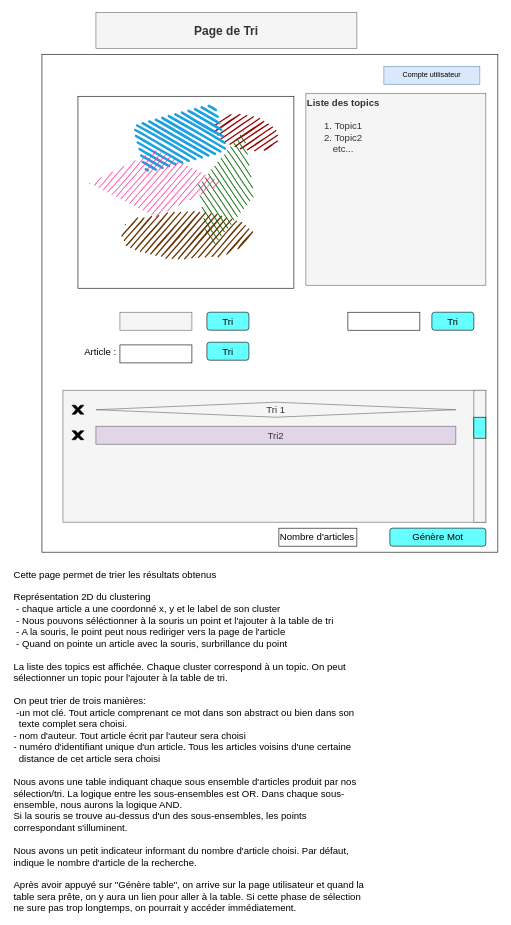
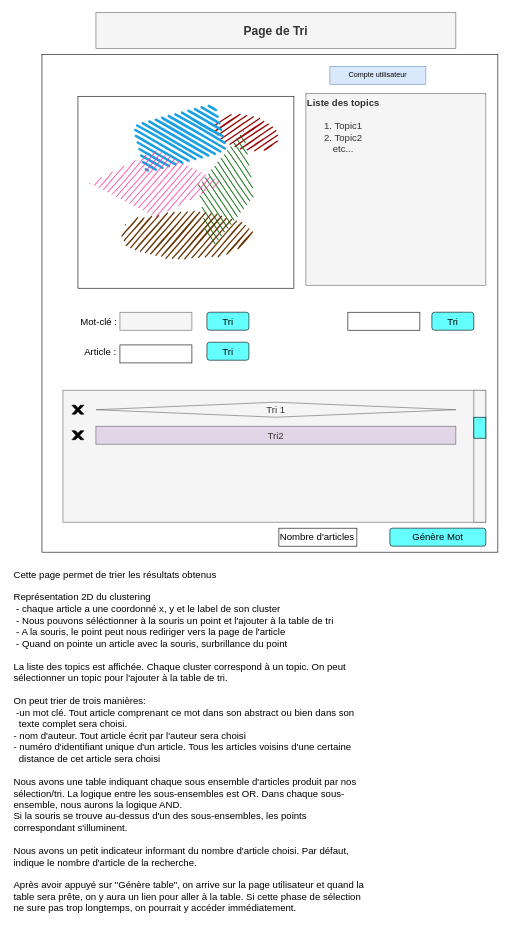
  <mxCell id="0" />
  <mxCell id="1" parent="0" />
  <mxCell id="2" value="" style="rounded=0;whiteSpace=wrap;html=1;" parent="1" vertex="1"><mxGeometry x="69" y="90" width="760" height="830" as="geometry" /></mxCell>
- <mxCell id="3" value="&lt;font style=&quot;font-size: 20px&quot;&gt;&lt;b&gt;Page de Tri&lt;/b&gt;&lt;/font&gt;" style="text;html=1;align=center;verticalAlign=middle;whiteSpace=wrap;rounded=0;fillColor=#f5f5f5;strokeColor=#666666;fontColor=#333333;" parent="1" vertex="1"><mxGeometry x="159" y="20" width="435" height="60" as="geometry" /></mxCell>
+ <mxCell id="3" value="&lt;font style=&quot;font-size: 20px&quot;&gt;&lt;b&gt;Page de Tri&lt;/b&gt;&lt;/font&gt;" style="text;html=1;align=center;verticalAlign=middle;whiteSpace=wrap;rounded=0;fillColor=#f5f5f5;strokeColor=#666666;fontColor=#333333;" parent="1" vertex="1"><mxGeometry x="159" y="20" width="600" height="60" as="geometry" /></mxCell>
  <mxCell id="4" value="" style="rounded=0;whiteSpace=wrap;html=1;" parent="1" vertex="1"><mxGeometry x="129" y="160" width="360" height="320" as="geometry" /></mxCell>
  <mxCell id="5" value="" style="ellipse;whiteSpace=wrap;html=1;strokeWidth=2;fillWeight=2;hachureGap=8;fillColor=#990000;fillStyle=dots;sketch=1;strokeColor=none;rotation=15;" parent="1" vertex="1"><mxGeometry x="349" y="190" width="120" height="60" as="geometry" /></mxCell>
  <mxCell id="6" value="" style="rounded=1;whiteSpace=wrap;html=1;strokeWidth=2;fillWeight=4;hachureGap=8;hachureAngle=45;fillColor=#1ba1e2;sketch=1;fillStyle=dots;strokeColor=none;rotation=-15;" parent="1" vertex="1"><mxGeometry x="229" y="190" width="140" height="80" as="geometry" /></mxCell>
  <mxCell id="7" value="" style="rhombus;whiteSpace=wrap;html=1;strokeWidth=2;fillWeight=-1;hachureGap=8;fillStyle=dots;fillColor=#006600;sketch=1;strokeColor=none;rotation=105;" parent="1" vertex="1"><mxGeometry x="279" y="270" width="200" height="90" as="geometry" /></mxCell>
  <mxCell id="8" value="" style="rhombus;whiteSpace=wrap;html=1;strokeWidth=2;fillWeight=-1;hachureGap=8;fillStyle=dots;sketch=1;strokeColor=none;fillColor=#FF3399;" parent="1" vertex="1"><mxGeometry x="149" y="250" width="220" height="110" as="geometry" /></mxCell>
  <mxCell id="9" value="" style="ellipse;whiteSpace=wrap;html=1;strokeWidth=2;fillWeight=2;hachureGap=8;fillStyle=dots;sketch=1;strokeColor=none;fillColor=#663300;" parent="1" vertex="1"><mxGeometry x="193" y="350" width="230" height="80" as="geometry" /></mxCell>
  <mxCell id="10" value="&lt;div style=&quot;text-align: center&quot;&gt;&lt;b&gt;Liste des topics&lt;/b&gt;&lt;/div&gt;&lt;div style=&quot;text-align: center&quot;&gt;&lt;span&gt;&lt;br&gt;&lt;/span&gt;&lt;/div&gt;&lt;div style=&quot;text-align: center&quot;&gt;1. Topic1&lt;/div&gt;&lt;div style=&quot;text-align: center&quot;&gt;2. Topic2&lt;/div&gt;&lt;div style=&quot;text-align: center&quot;&gt;etc...&lt;/div&gt;" style="text;strokeColor=#666666;fillColor=#f5f5f5;html=1;whiteSpace=wrap;verticalAlign=top;overflow=hidden;fontColor=#333333;fontSize=16;" parent="1" vertex="1"><mxGeometry x="509" y="155" width="300" height="320" as="geometry" /></mxCell>
  <mxCell id="11" value="" style="rounded=0;whiteSpace=wrap;html=1;fontSize=16;fillColor=#f5f5f5;strokeColor=#666666;fontColor=#333333;" parent="1" vertex="1"><mxGeometry x="199" y="520" width="120" height="30" as="geometry" /></mxCell>
+ <mxCell id="12" value="Mot-clé :" style="text;html=1;strokeColor=none;fillColor=none;align=center;verticalAlign=middle;whiteSpace=wrap;rounded=0;fontSize=16;" parent="1" vertex="1"><mxGeometry x="129" y="525" width="70" height="20" as="geometry" /></mxCell>
  <mxCell id="13" value="Tri" style="rounded=1;whiteSpace=wrap;html=1;fontSize=16;fillColor=#66FFFF;" parent="1" vertex="1"><mxGeometry x="344" y="520" width="70" height="30" as="geometry" /></mxCell>
  <mxCell id="14" value="" style="rounded=0;whiteSpace=wrap;html=1;fillColor=#f5f5f5;fontSize=16;strokeColor=#666666;fontColor=#333333;" parent="1" vertex="1"><mxGeometry x="104" y="650" width="705" height="220" as="geometry" /></mxCell>
  <mxCell id="15" value="" style="rounded=0;whiteSpace=wrap;html=1;fillColor=#f5f5f5;fontSize=16;strokeColor=#666666;fontColor=#333333;" parent="1" vertex="1"><mxGeometry x="789" y="650" width="20" height="220" as="geometry" /></mxCell>
  <mxCell id="16" value="" style="rounded=0;whiteSpace=wrap;html=1;fillColor=#66FFFF;fontSize=16;" parent="1" vertex="1"><mxGeometry x="789" y="695" width="20" height="35" as="geometry" /></mxCell>
  <mxCell id="17" value="Tri 1" style="rhombus;whiteSpace=wrap;html=1;fillColor=#f5f5f5;fontSize=16;strokeColor=#666666;fontColor=#333333;" parent="1" vertex="1"><mxGeometry x="159" y="670" width="600" height="25" as="geometry" /></mxCell>
  <mxCell id="18" value="Tri2" style="rounded=0;whiteSpace=wrap;html=1;fillColor=#e1d5e7;fontSize=16;strokeColor=#666666;fontColor=#333333;" parent="1" vertex="1"><mxGeometry x="159" y="710" width="600" height="30" as="geometry" /></mxCell>
  <mxCell id="19" value="" style="verticalLabelPosition=bottom;verticalAlign=top;html=1;shape=mxgraph.basic.x;fontSize=16;fillColor=#000000;" parent="1" vertex="1"><mxGeometry x="119" y="675" width="20" height="15" as="geometry" /></mxCell>
  <mxCell id="20" value="" style="verticalLabelPosition=bottom;verticalAlign=top;html=1;shape=mxgraph.basic.x;fontSize=16;fillColor=#000000;" parent="1" vertex="1"><mxGeometry x="119" y="717.5" width="20" height="15" as="geometry" /></mxCell>
  <mxCell id="21" value="" style="rounded=0;whiteSpace=wrap;html=1;fontSize=16;fillColor=#FFFFFF;" parent="1" vertex="1"><mxGeometry x="579" y="520" width="120" height="30" as="geometry" /></mxCell>
  <mxCell id="22" value="Tri" style="rounded=1;whiteSpace=wrap;html=1;fontSize=16;fillColor=#66FFFF;" parent="1" vertex="1"><mxGeometry x="719" y="520" width="70" height="30" as="geometry" /></mxCell>
  <mxCell id="23" value="&lt;font style=&quot;font-size: 16px ; font-weight: normal&quot;&gt;Article :&lt;/font&gt;" style="text;strokeColor=none;fillColor=none;html=1;fontSize=16;fontStyle=1;verticalAlign=middle;align=center;" parent="1" vertex="1"><mxGeometry x="129" y="564.5" width="74" height="40" as="geometry" /></mxCell>
  <mxCell id="24" value="" style="rounded=0;whiteSpace=wrap;html=1;fontSize=16;fillColor=#FFFFFF;" parent="1" vertex="1"><mxGeometry x="199" y="574.5" width="120" height="30" as="geometry" /></mxCell>
  <mxCell id="25" value="Tri" style="rounded=1;whiteSpace=wrap;html=1;fontSize=16;fillColor=#66FFFF;" parent="1" vertex="1"><mxGeometry x="344" y="570" width="70" height="30" as="geometry" /></mxCell>
  <mxCell id="26" value="Génère Mot" style="rounded=1;whiteSpace=wrap;html=1;fontSize=16;fillColor=#66FFFF;" parent="1" vertex="1"><mxGeometry x="649" y="880" width="160" height="30" as="geometry" /></mxCell>
  <mxCell id="27" value="Cette page permet de trier les résultats obtenus&lt;br&gt;&lt;br&gt;Représentation 2D du clustering&lt;br&gt;&amp;nbsp;- chaque article a une coordonné x, y et le label de son cluster&lt;br&gt;&amp;nbsp;- Nous pouvons séléctionner à la souris un point et l'ajouter à la table de tri&lt;br&gt;&amp;nbsp;- A la souris, le point peut nous rediriger vers la page de l'article&lt;br&gt;&amp;nbsp;- Quand on pointe un article avec la souris, surbrillance du point&lt;br&gt;&lt;br&gt;La liste des topics est affichée. Chaque cluster correspond à un topic. On peut sélectionner un topic pour l'ajouter à la table de tri.&lt;br&gt;&lt;br&gt;On peut trier de trois manières:&lt;br&gt;&amp;nbsp;-un mot clé. Tout article comprenant ce mot dans son abstract ou bien dans son&amp;nbsp; &amp;nbsp; &amp;nbsp; texte complet sera choisi.&lt;br&gt;- nom d'auteur. Tout article écrit par l'auteur sera choisi&lt;br&gt;- numéro d'identifiant unique d'un article. Tous les articles voisins d'une certaine&amp;nbsp; &amp;nbsp; &amp;nbsp; &amp;nbsp; distance de cet article sera choisi&lt;br&gt;&lt;br&gt;Nous avons une table indiquant chaque sous ensemble d'articles produit par nos sélection/tri. La logique entre les sous-ensembles est OR. Dans chaque sous-ensemble, nous aurons la logique AND.&lt;br&gt;Si la souris se trouve au-dessus d'un des sous-ensembles, les points correspondant s'illuminent.&lt;br&gt;&lt;br&gt;Nous avons un petit indicateur informant du nombre d'article choisi. Par défaut, indique le nombre d'article de la recherche.&lt;br&gt;&lt;br&gt;Après avoir appuyé sur &quot;Génère table&quot;, on arrive sur la page utilisateur et quand la table sera prête, on y aura un lien pour aller à la table. Si cette phase de sélection ne sure pas trop longtemps, on pourrait y accéder immédiatement." style="text;html=1;strokeColor=none;fillColor=none;align=left;verticalAlign=top;whiteSpace=wrap;rounded=0;fontSize=16;" parent="1" vertex="1"><mxGeometry x="20" y="941" width="590" height="579" as="geometry" /></mxCell>
  <mxCell id="28" value="Nombre d'articles" style="rounded=0;whiteSpace=wrap;html=1;fillColor=#FFFFFF;fontSize=16;align=left;" parent="1" vertex="1"><mxGeometry x="464" y="880" width="130" height="30" as="geometry" /></mxCell>
- <mxCell id="29" value="Compte utilisateur" style="text;html=1;strokeColor=#6c8ebf;fillColor=#dae8fc;align=center;verticalAlign=middle;whiteSpace=wrap;rounded=0;" vertex="1" parent="1"><mxGeometry x="639" y="110" width="160" height="30" as="geometry" /></mxCell>
+ <mxCell id="29" value="Compte utilisateur" style="text;html=1;strokeColor=#6c8ebf;fillColor=#dae8fc;align=center;verticalAlign=middle;whiteSpace=wrap;rounded=0;" vertex="1" parent="1"><mxGeometry x="549" y="110" width="160" height="30" as="geometry" /></mxCell>
